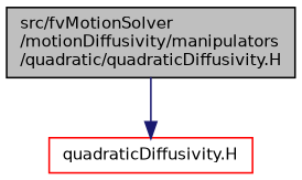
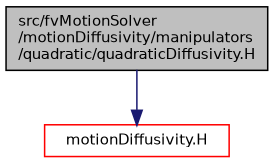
  digraph {
    node [fontname=Helvetica fontsize=10 shape=record]
    n1 [color=black fillcolor=grey75 fontcolor=black height=0.2 label="src/fvMotionSolver\l/motionDiffusivity/manipulators\l/quadratic/quadraticDiffusivity.H" style=filled width=0.4]
-   n2 [color=red height=0.2 label="quadraticDiffusivity.H" width=0.4]
+   n2 [color=red height=0.2 label="motionDiffusivity.H" width=0.4]
    n1 -> n2 [color=midnightblue fontname=Helvetica fontsize=10 labelfontname=Helvetica labelfontsize=10 style=solid]
  }
